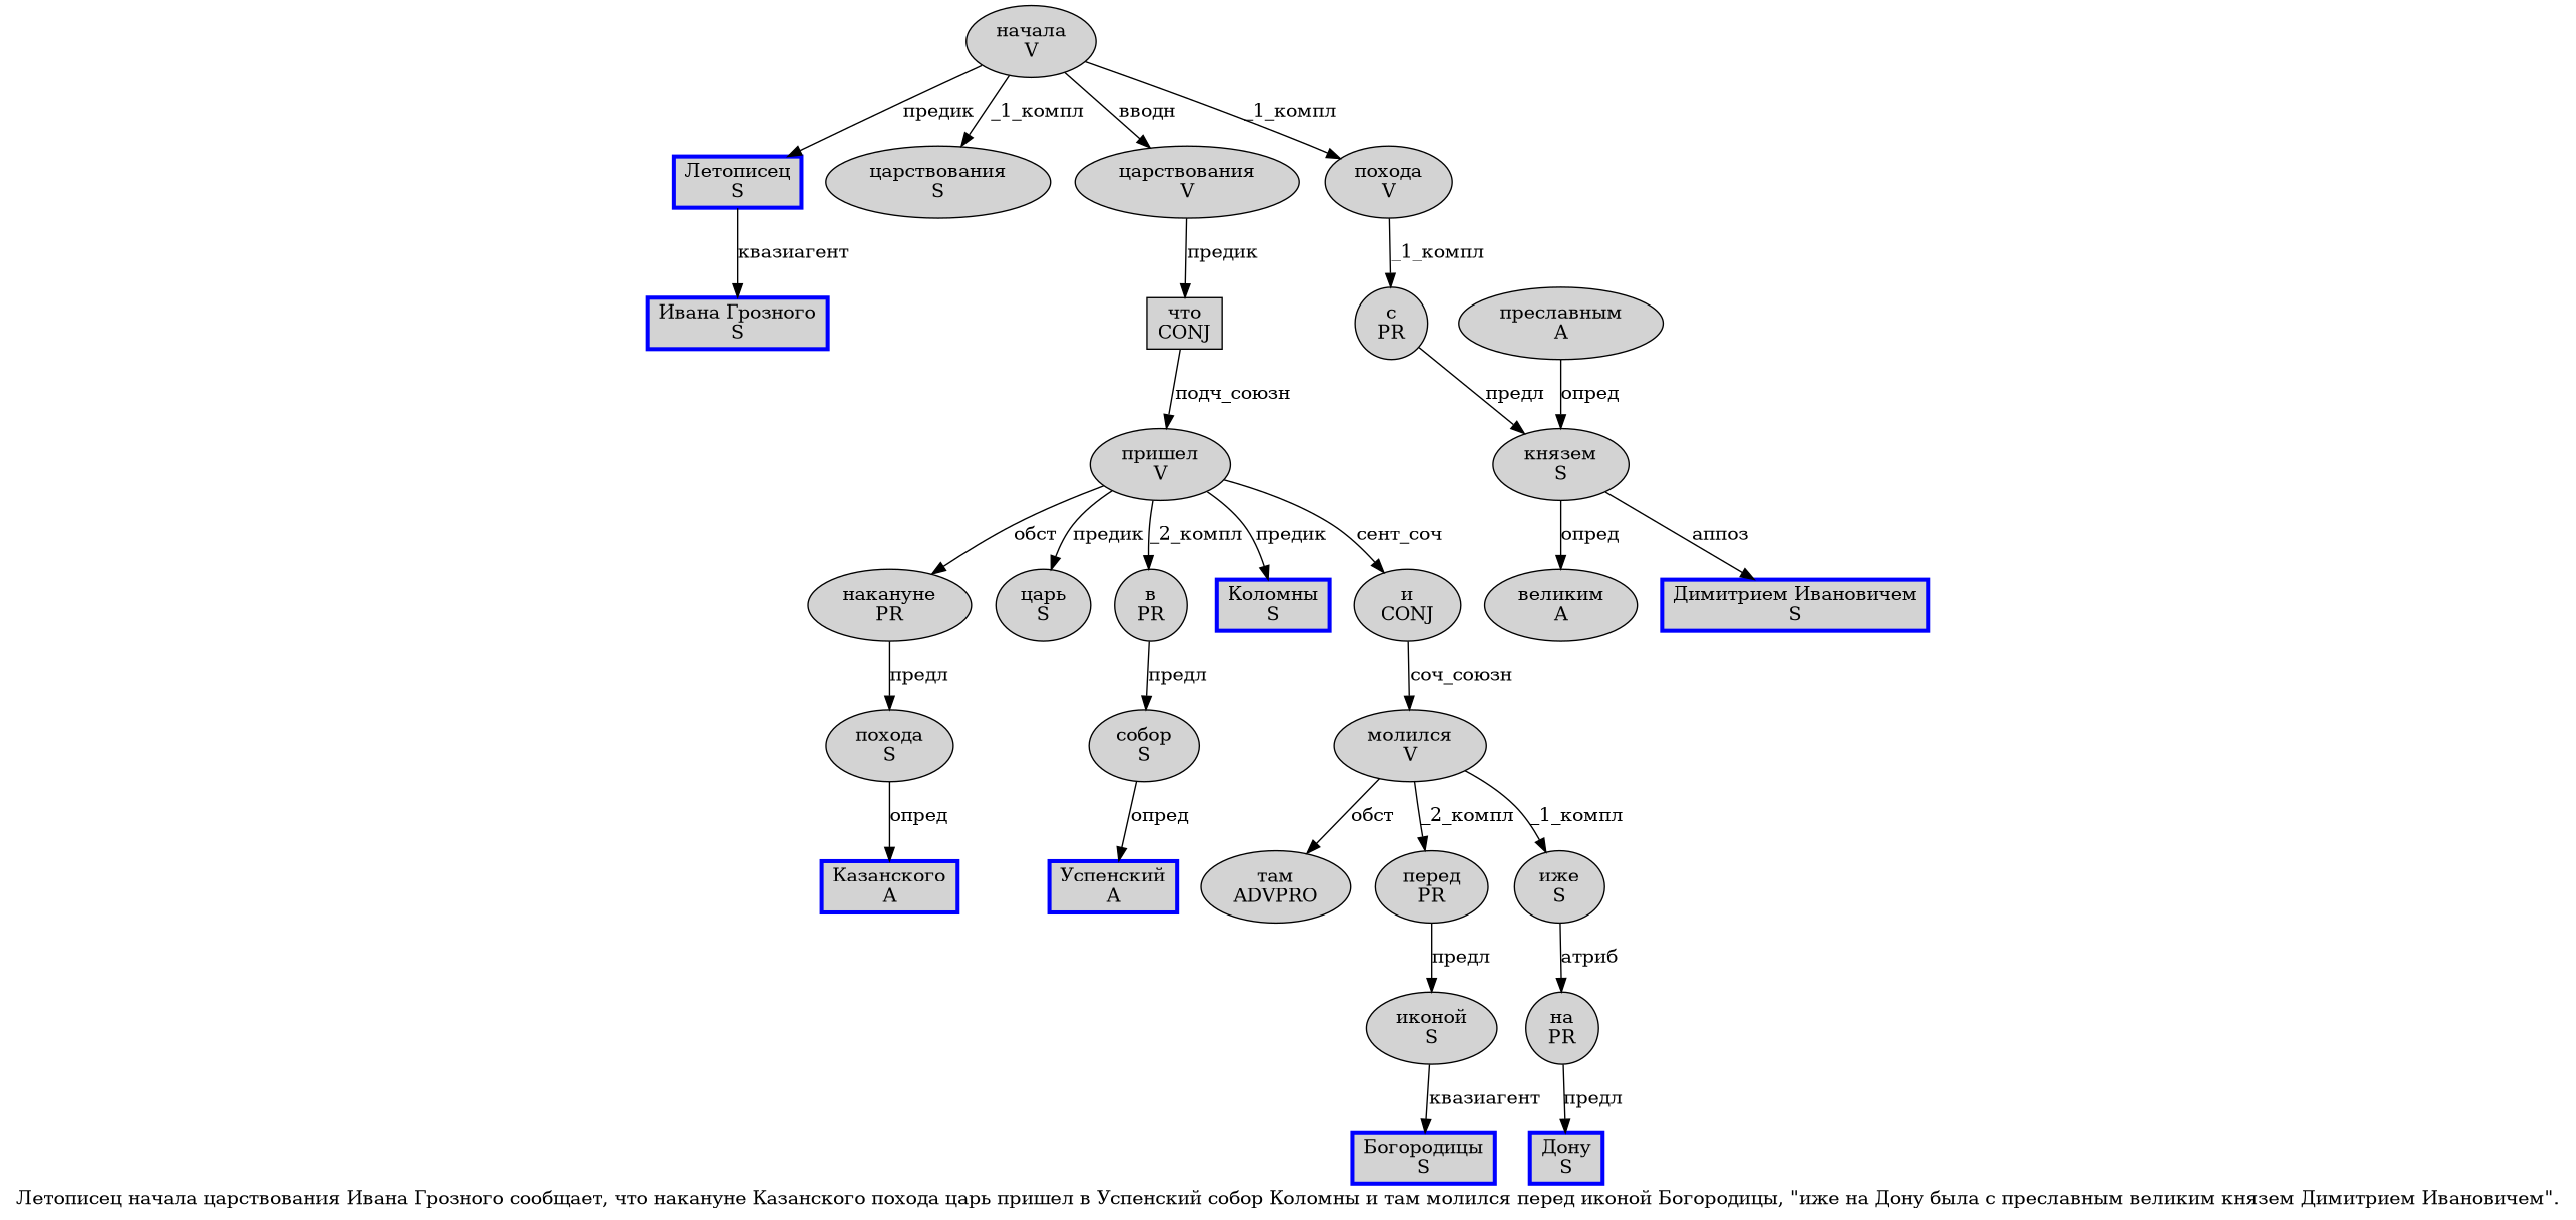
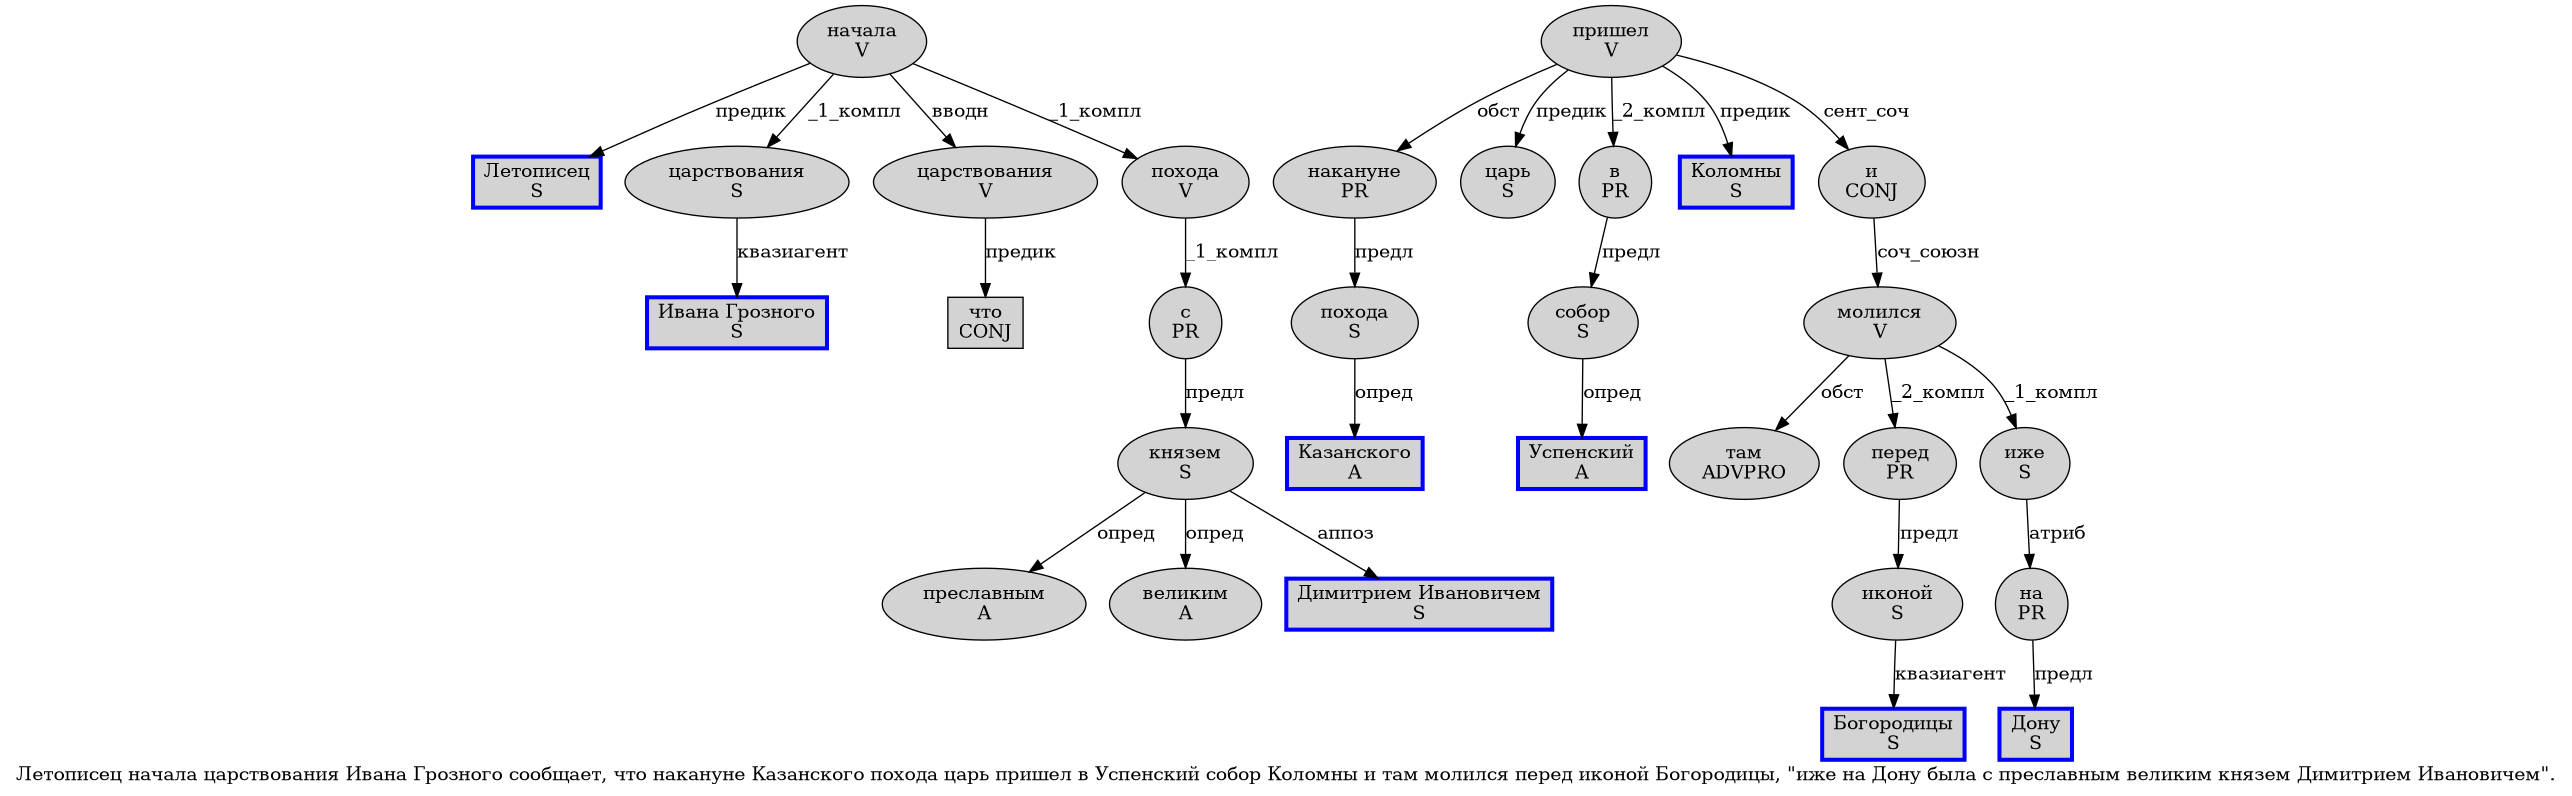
  digraph {
    fontname="DejaVu Serif"
    label="Летописец начала царствования Ивана Грозного сообщает, что накануне Казанского похода царь пришел в Успенский собор Коломны и там молился перед иконой Богородицы, \"иже на Дону была с преславным великим князем Димитрием Ивановичем\"."
    node [fillcolor=lightgray fontname="DejaVu Serif" penwidth=1 shape=ellipse style=filled]
    edge [fontname="DejaVu Serif"]
    n1 [color=blue label="Летописец\nS" penwidth=3 shape=box]
    n2 [label="начала\nV"]
    n3 [label="царствования\nS"]
    n4 [label="царствования\nV"]
    n5 [label="похода\nV"]
    n6 [color=blue label="Ивана Грозного\nS" penwidth=3 shape=box]
    n7 [label="что\nCONJ" shape=box]
    n8 [label="с\nPR"]
    n9 [label="пришел\nV"]
    n10 [label="накануне\nPR"]
    n11 [label="царь\nS"]
    n12 [label="в\nPR"]
    n13 [color=blue label="Коломны\nS" penwidth=3 shape=box]
    n14 [label="и\nCONJ"]
    n15 [label="похода\nS"]
    n16 [color=blue label="Казанского\nA" penwidth=3 shape=box]
    n17 [label="собор\nS"]
    n18 [label="молился\nV"]
    n19 [color=blue label="Успенский\nA" penwidth=3 shape=box]
    n20 [label="там\nADVPRO"]
    n21 [label="перед\nPR"]
    n22 [label="иже\nS"]
    n23 [label="иконой\nS"]
    n24 [label="на\nPR"]
    n25 [color=blue label="Богородицы\nS" penwidth=3 shape=box]
    n26 [color=blue label="Дону\nS" penwidth=3 shape=box]
    n27 [label="князем\nS"]
    n28 [label="преславным\nA"]
    n29 [label="великим\nA"]
    n30 [color=blue label="Димитрием Ивановичем\nS" penwidth=3 shape=box]
    n2 -> n1 [label="предик"]
    n2 -> n3 [label="_1_компл"]
    n2 -> n4 [label="вводн"]
    n2 -> n5 [label="_1_компл"]
-   n1 -> n6 [label="квазиагент"]
+   n3 -> n6 [label="квазиагент"]
    n4 -> n7 [label="предик"]
    n5 -> n8 [label="_1_компл"]
-   n7 -> n9 [label="подч_союзн"]
    n8 -> n27 [label="предл"]
    n9 -> n10 [label="обст"]
    n9 -> n11 [label="предик"]
    n9 -> n12 [label="_2_компл"]
    n9 -> n13 [label="предик"]
    n9 -> n14 [label="сент_соч"]
    n10 -> n15 [label="предл"]
    n12 -> n17 [label="предл"]
    n14 -> n18 [label="соч_союзн"]
    n15 -> n16 [label="опред"]
    n17 -> n19 [label="опред"]
    n18 -> n20 [label="обст"]
    n18 -> n21 [label="_2_компл"]
    n18 -> n22 [label="_1_компл"]
    n21 -> n23 [label="предл"]
    n22 -> n24 [label="атриб"]
    n23 -> n25 [label="квазиагент"]
    n24 -> n26 [label="предл"]
-   n28 -> n27 [label="опред"]
+   n27 -> n28 [label="опред"]
    n27 -> n29 [label="опред"]
    n27 -> n30 [label="аппоз"]
  }
